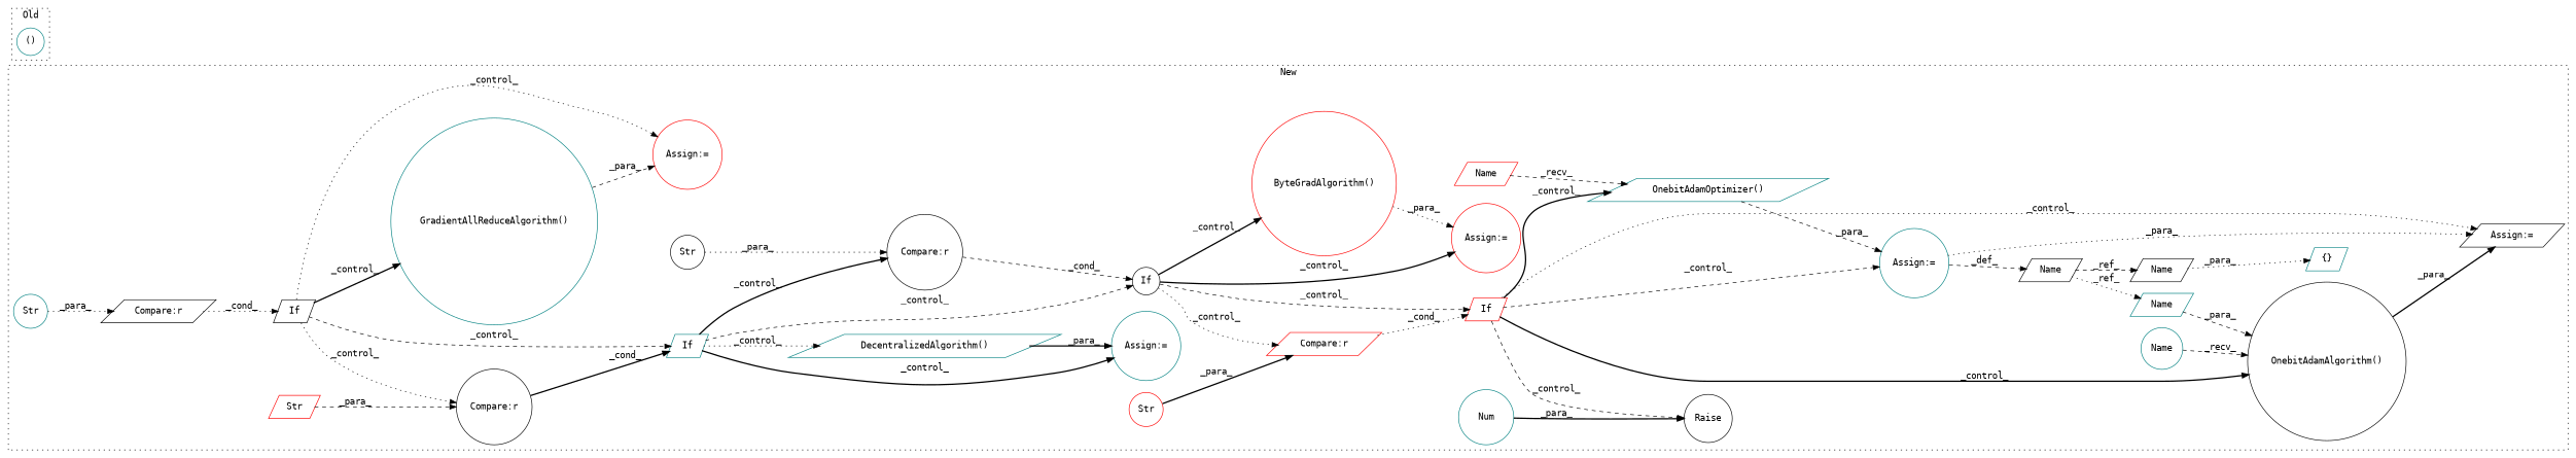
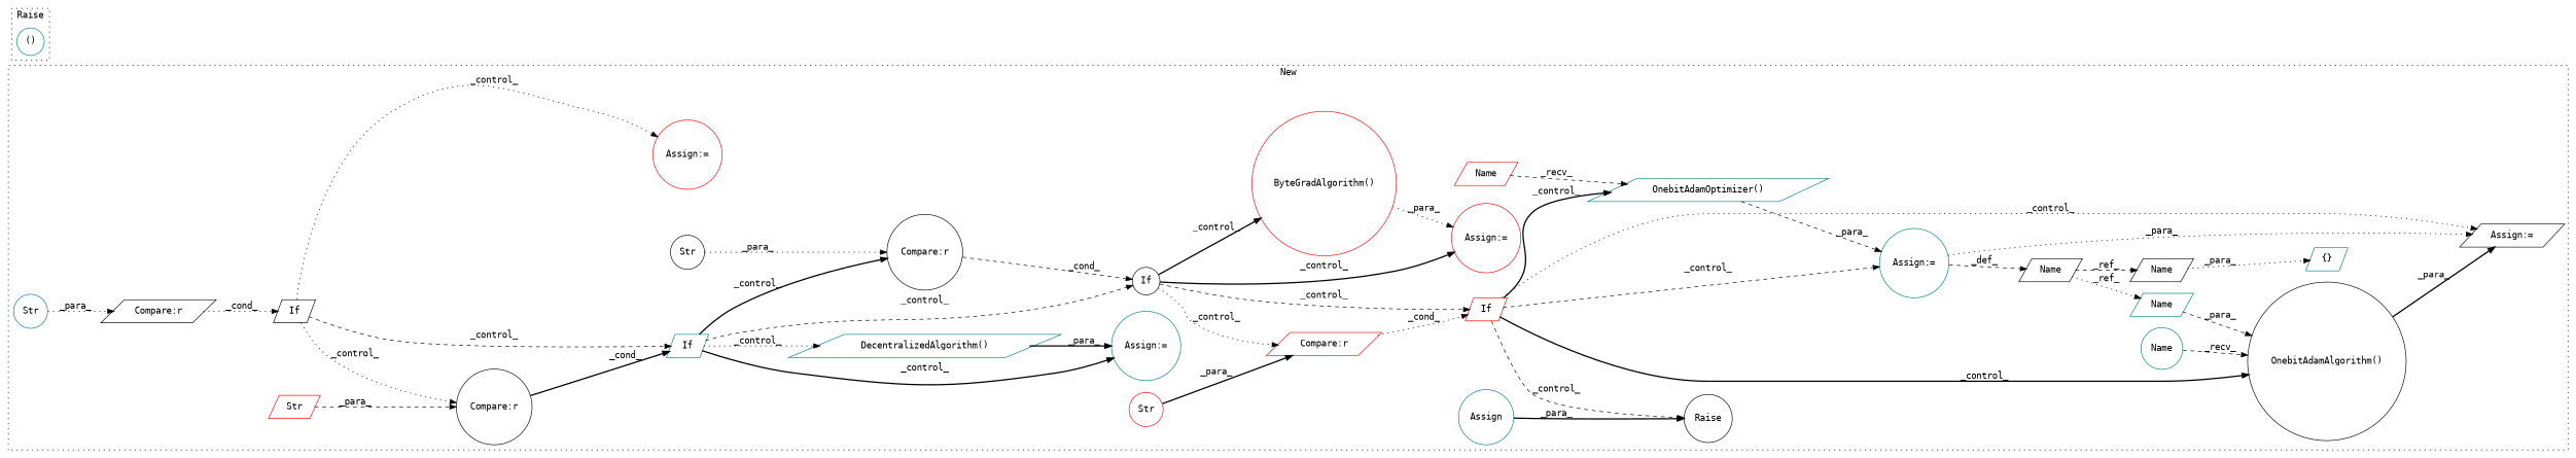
  digraph {
    fontname="DejaVu Sans Mono"
    rankdir=LR
    node [a=75 color=teal fontname="DejaVu Sans Mono" l=3 s=5347 shape=circle]
    edge [fontname="DejaVu Sans Mono" style=dashed]
    n1 [l="32,1" label="OnebitAdamOptimizer()" s="5767,5817" shape=parallelogram]
    n2 [color=black l="32,1" label="OnebitAdamAlgorithm()" s="5839,5884"]
    n3 [a=96 color=black label=If s=5161 shape=parallelogram]
    n4 [a=87 color=black l=9 label=Name s=5755 shape=parallelogram]
    n5 [a=59 l="1,0" label="{}" s="7084,7094" shape=parallelogram]
    n6 [a=96 l=0 label=If shape=parallelogram]
    n7 [l=38 label="DecentralizedAlgorithm()" s=5463 shape=parallelogram]
    n8 [a=96 color=black l=0 label=If s=5511]
    n9 [a=40 color=black l=28 label="Compare:r" s=5511]
    n10 [a=96 color=red l=0 label=If s=5655 shape=parallelogram]
    n11 [a=40 color=black l=38 label="Compare:r" s=5164 shape=parallelogram]
    n12 [a=40 color=red l=31 label="Compare:r" s=5655 shape=parallelogram]
    n13 [a=66 color=red l=13 label=Str s=5673]
    n14 [a=66 l=20 label=Str s=5182]
    n15 [a=66 color=black l=10 label=Str s=5529]
    n16 [a=40 color=black l=33 label="Compare:r"]
    n17 [a=66 color=red l=15 label=Str s=5365 shape=parallelogram]
    n18 [color=red l=28 label="ByteGradAlgorithm()" s=5617]
    n19 [a=91 color=black l=6 label=Raise s=5904]
-   n20 [l=47 label="GradientAllReduceAlgorithm()" s=5290]
-   n21 [a=76 l=2 label=Num s=5882]
+   n21 [a=76 l=2 label=Assign s=5882]
    n22 [a=68 label="Assign:=" s=5764]
    n23 [a=68 color=black label="Assign:=" s=5836 shape=parallelogram]
    n24 [a=68 color=red label="Assign:=" s=5287]
    n25 [a=68 label="Assign:=" s=5460]
    n26 [a=68 color=red label="Assign:=" s=5614]
    n27 [a=87 color=red l=11 label=Name s=5767 shape=parallelogram]
    n28 [a=87 l=11 label=Name s=5839]
    n29 [a=87 color=black l=9 label=Name s=7085 shape=parallelogram]
    n30 [a=87 l=9 label=Name s=5871 shape=parallelogram]
    n31 [a=54 l=11 label="()" s=6245]
    subgraph cluster_1 {
      label=New
      style=dotted
      n1
      n2
      n3
      n4
      n5
      n6
      n7
      n8
      n9
      n10
      n11
      n12
      n13
      n14
      n15
      n16
      n17
      n18
      n19
-     n20
      n21
      n22
      n23
      n24
      n25
      n26
      n27
      n28
      n29
      n30
    }
    subgraph cluster_2 {
-     label=Old
+     label=Raise
      style=dotted
      n31
    }
    n1 -> n22 [label=_para_]
    n2 -> n23 [label=_para_ style=bold]
    n3 -> n6 [label=_control_]
    n3 -> n16 [label=_control_ style=dotted]
-   n3 -> n20 [label=_control_ style=bold]
    n3 -> n24 [label=_control_ style=dotted]
    n4 -> n29 [label=_ref_]
    n4 -> n30 [label=_ref_ style=dotted]
    n6 -> n7 [label=_control_ style=dotted]
    n6 -> n8 [label=_control_]
    n6 -> n9 [label=_control_ style=bold]
    n6 -> n25 [label=_control_ style=bold]
    n7 -> n25 [label=_para_ style=bold]
    n8 -> n10 [label=_control_]
    n8 -> n12 [label=_control_ style=dotted]
    n8 -> n18 [label=_control_ style=bold]
    n8 -> n26 [label=_control_ style=bold]
    n9 -> n8 [label=_cond_]
    n10 -> n1 [label=_control_ style=bold]
    n10 -> n2 [label=_control_ style=bold]
    n10 -> n19 [label=_control_]
    n10 -> n22 [label=_control_]
    n10 -> n23 [label=_control_ style=dotted]
    n11 -> n3 [label=_cond_ style=dotted]
    n12 -> n10 [label=_cond_ style=dotted]
    n13 -> n12 [label=_para_ style=bold]
    n14 -> n11 [label=_para_ style=dotted]
    n15 -> n9 [label=_para_ style=dotted]
    n16 -> n6 [label=_cond_ style=bold]
    n17 -> n16 [label=_para_]
    n18 -> n26 [label=_para_ style=dotted]
-   n20 -> n24 [label=_para_]
    n21 -> n19 [label=_para_ style=bold]
    n22 -> n4 [label=_def_]
    n22 -> n23 [label=_para_ style=dotted]
    n27 -> n1 [label=_recv_]
    n28 -> n2 [label=_recv_]
    n29 -> n5 [label=_para_ style=dotted]
    n30 -> n2 [label=_para_]
  }
